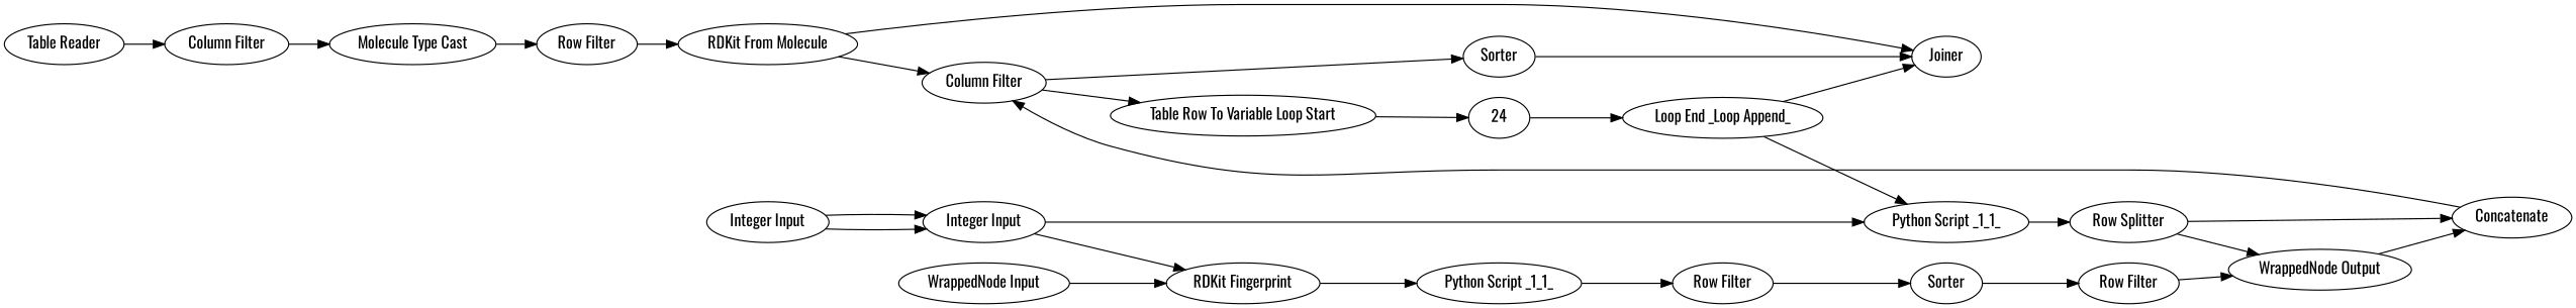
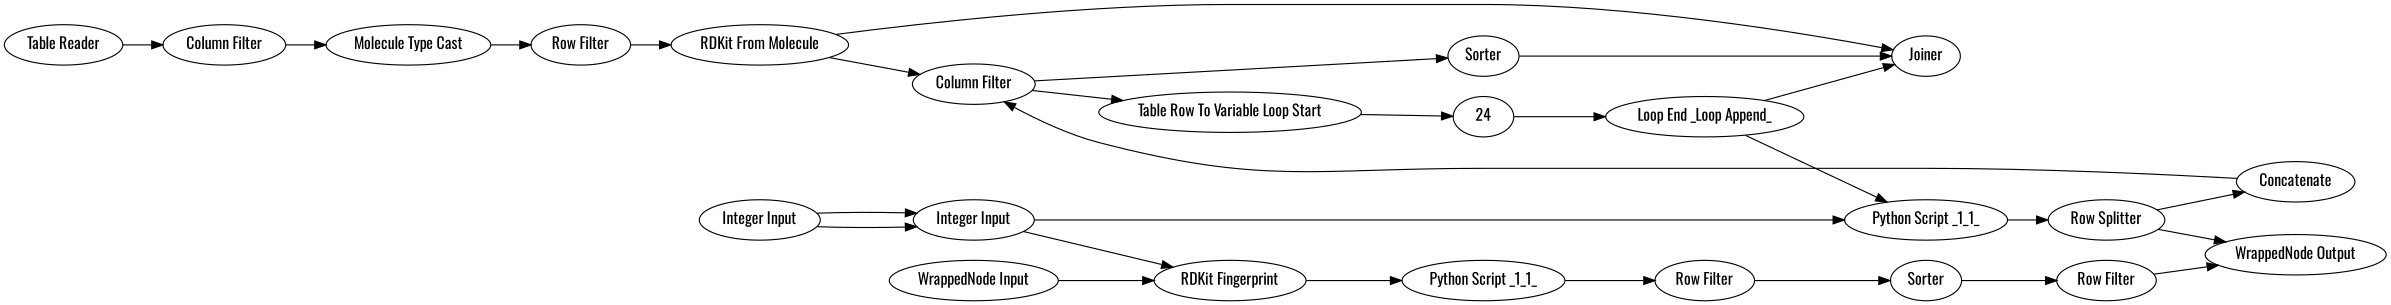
  digraph {
    fontname=Oswald
    rankdir=LR
    node [fontname=Oswald]
    edge [fontname=Oswald]
    n1 [label="Table Reader"]
    n2 [label="Column Filter"]
    n3 [label="Molecule Type Cast"]
    n4 [label="Row Filter"]
    n5 [label="RDKit From Molecule"]
    n6 [label=Joiner]
    n7 [label="Column Filter"]
    n8 [label="Table Row To Variable Loop Start"]
    n9 [label=Sorter]
    n10 [label="Loop End _Loop Append_"]
    24
    n12 [label="Integer Input"]
    n13 [label="Python Script _1_1_"]
    n14 [label="RDKit Fingerprint"]
    n15 [label="Row Splitter"]
    n16 [label="Python Script _1_1_"]
    n17 [label="Integer Input"]
    n18 [label="WrappedNode Output"]
    n19 [label=Concatenate]
    n20 [label="Row Filter"]
    n21 [label=Sorter]
    n22 [label="Row Filter"]
    n23 [label="WrappedNode Input"]
    n1 -> n2
    n2 -> n3
    n3 -> n4
    n4 -> n5
    n5 -> n6
    n5 -> n7
    n7 -> n8
    n7 -> n9
    n8 -> 24
    n9 -> n6
    n10 -> n6
    n10 -> n13
    24 -> n10
    n12 -> n13
    n12 -> n14
    n13 -> n15
    n14 -> n16
    n15 -> n18
    n15 -> n19
    n16 -> n20
    n17 -> n12
    n17 -> n12
-   n18 -> n19
    n19 -> n7
    n20 -> n21
    n21 -> n22
    n22 -> n18
    n23 -> n14
  }
